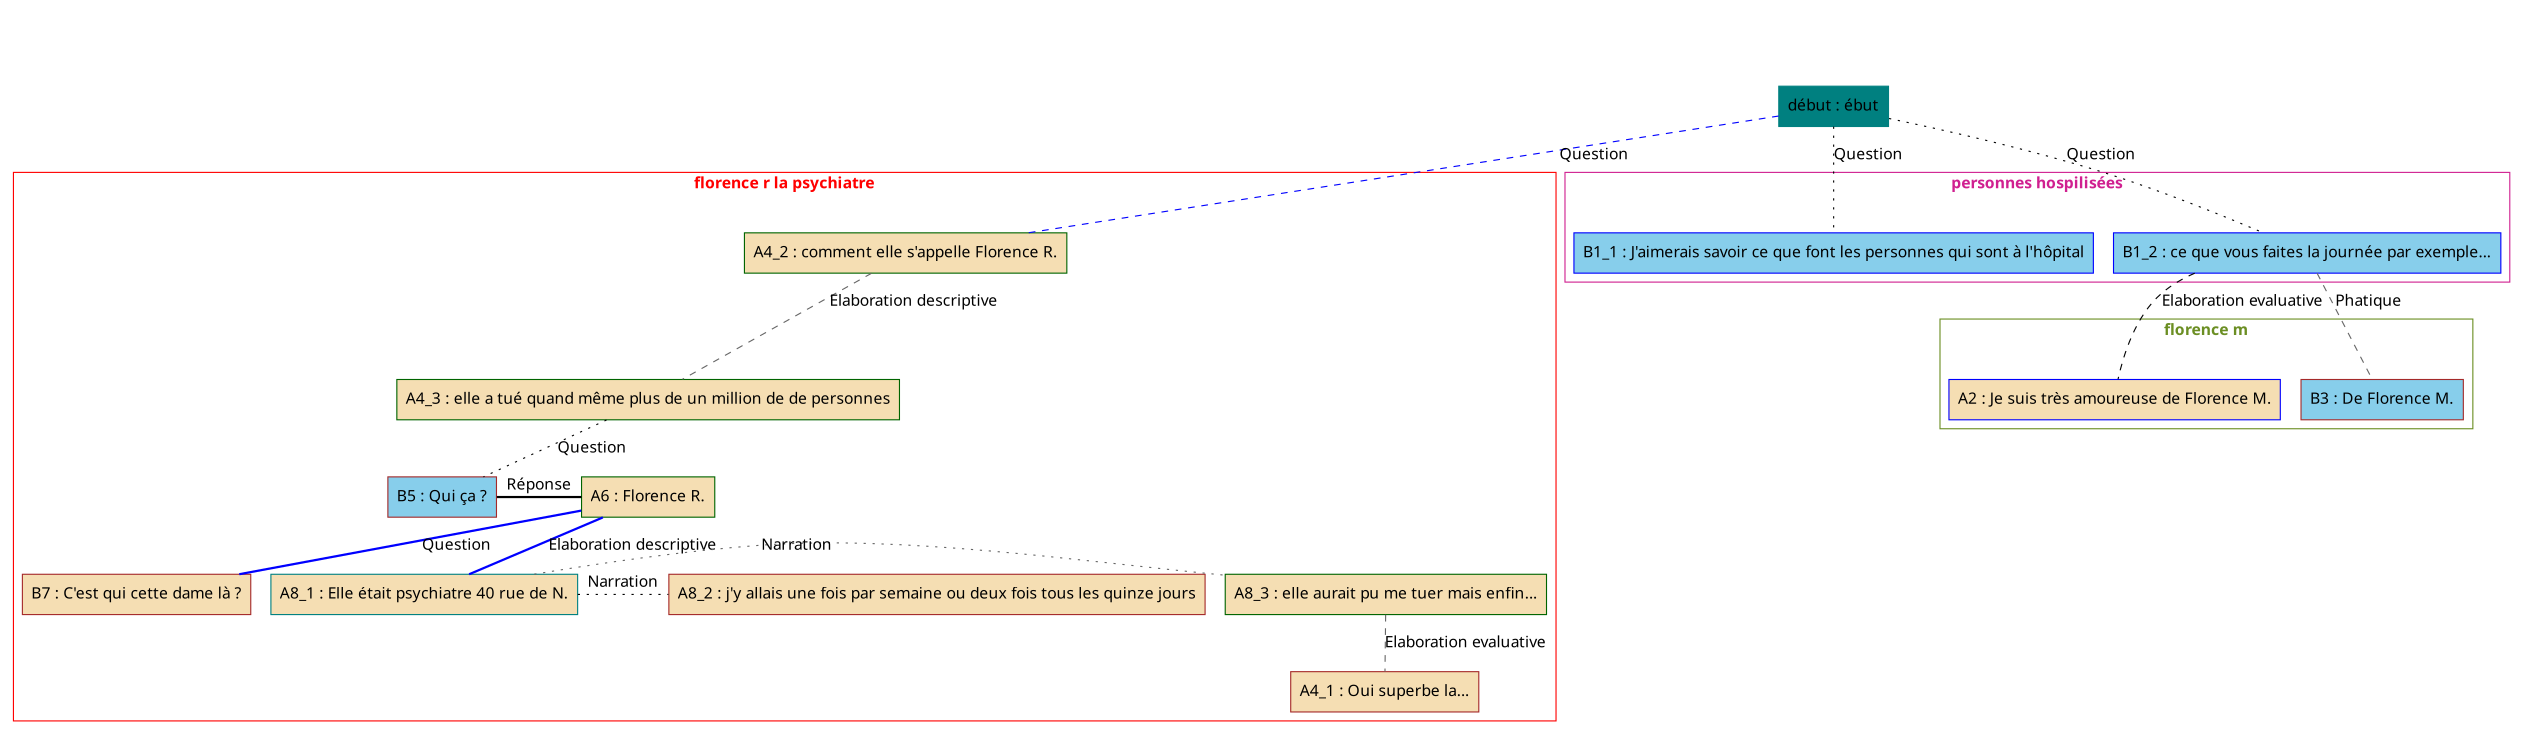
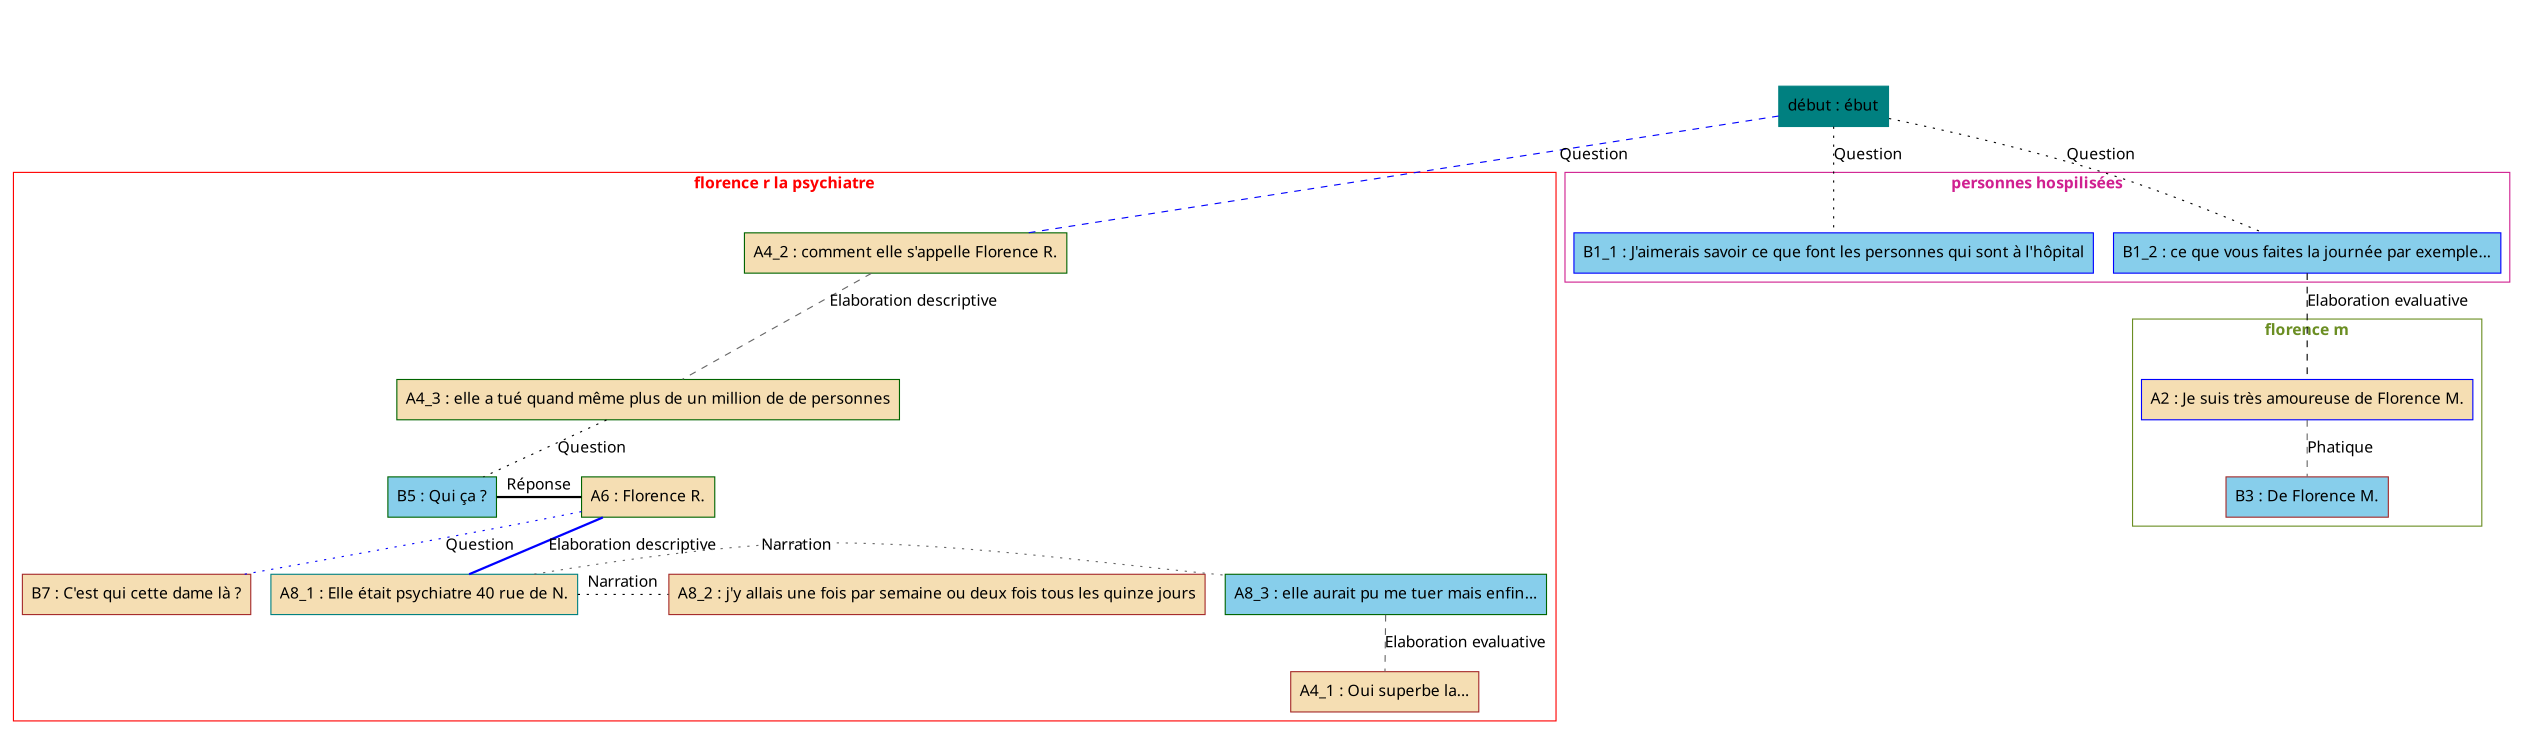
  digraph {
    fontname="Noto Sans"
    newrank=true
    node [color=darkgreen fillcolor=wheat fontname="Noto Sans" shape=box style=filled]
    edge [color=black dir=none fontname="Noto Sans" style=dashed weight=2]
    n1 [color=blue fillcolor=skyblue label="B1_1 : J'aimerais savoir ce que font les personnes qui sont à l'hôpital"]
    n2 [color=blue fillcolor=skyblue label="B1_2 : ce que vous faites la journée par exemple..."]
    n3 [color=blue label="A2 : Je suis très amoureuse de Florence M."]
    n4 [color=brown fillcolor=skyblue label="B3 : De Florence M."]
    n5 [color=brown label="A4_1 : Oui superbe la..."]
    n6 [label="A4_2 : comment elle s'appelle Florence R."]
    n7 [label="A4_3 : elle a tué quand même plus de un million de de personnes"]
-   n8 [color=brown fillcolor=skyblue label="B5 : Qui ça ?"]
+   n8 [fillcolor=skyblue label="B5 : Qui ça ?"]
    n9 [label="A6 : Florence R."]
    n10 [color=brown label="B7 : C'est qui cette dame là ?"]
    n11 [color=teal label="A8_1 : Elle était psychiatre 40 rue de N."]
    n12 [color=brown label="A8_2 : j'y allais une fois par semaine ou deux fois tous les quinze jours"]
-   n13 [label="A8_3 : elle aurait pu me tuer mais enfin..."]
+   n13 [fillcolor=skyblue label="A8_3 : elle aurait pu me tuer mais enfin..."]
    zero [style=invis color="" fillcolor=""]
    n15 [color=teal label="début : ébut" fillcolor=""]
    subgraph cluster_1 {
      color=violetred
      fontcolor=violetred
      label=<<B>personnes hospilisées</B>>
      n1
      n2
    }
    subgraph cluster_2 {
      color=olivedrab
      fontcolor=olivedrab
      label=<<B>florence m</B>>
      n3
      n4
    }
    subgraph cluster_3 {
      color=red
      fontcolor=red
      label=<<B>florence r la psychiatre</B>>
      n5
      n6
      n7
      n8
      n9
      n10
      n11
      n12
      n13
    }
    n2 -> n3 [label="Elaboration evaluative"]
-   n2 -> n4 [color=gray40 label=Phatique]
+   n3 -> n4 [color=gray40 label=Phatique]
    n6 -> n7 [color=gray40 label="Elaboration descriptive"]
    n7 -> n8 [label=Question style=dotted]
    n7 -> n9 [style=invis weight=1 color="" dir=""]
    n8 -> n9 [constraint=false label="Réponse" style=bold weight=""]
-   n9 -> n10 [color=blue label=Question style=bold]
+   n9 -> n10 [color=blue label=Question style=dotted]
    n9 -> n11 [color=blue label="Elaboration descriptive" style=bold]
    n9 -> n12 [style=invis weight=1 color="" dir=""]
    n9 -> n13 [style=invis weight=1 color="" dir=""]
    n11 -> n12 [constraint=false label=Narration style=dotted weight=""]
    n11 -> n13 [color=gray40 constraint=false label=Narration style=dotted weight=""]
    n13 -> n5 [color=gray40 label="Elaboration evaluative"]
    zero -> n15 [style=invis color="" dir="" weight=""]
    n15 -> n1 [label=Question style=dotted]
    n15 -> n2 [label=Question style=dotted]
    n15 -> n6 [color=blue label=Question]
  }
